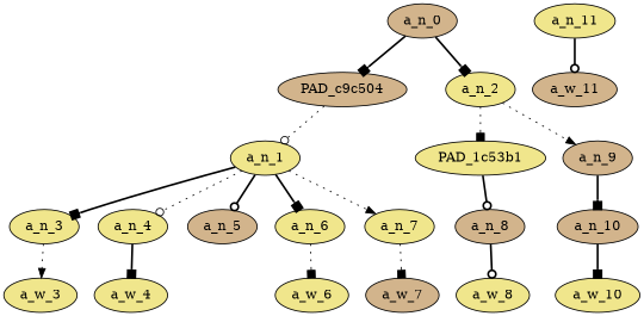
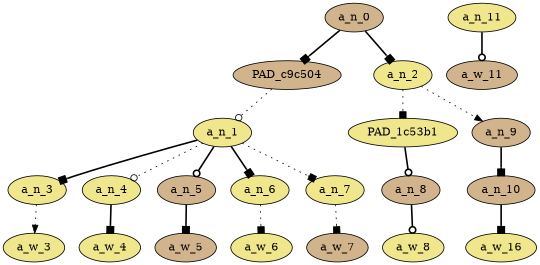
  strict digraph {
    node [div_dir=1 fillcolor=khaki index=0 level=1 style=filled text_span="[5]" value=0.63737632]
    edge [arrowhead=box style=bold]
    a_n_0 [fillcolor=tan level=4 text_span="[0, 1, 2, 3, 4, 5, 6, 7]" value=1.00000002]
    PAD_c9c504 [fillcolor=tan level=3 text_span="[0, 1, 2, 3, 4]"]
    a_n_2 [index=1 level=3 text_span="[5, 6, 7]" value=0.36136102]
    a_n_1 [level=2 text_span="[0, 1, 2, 3, 4]"]
    PAD_1c53b1 [index=1 level=2 value=0.05123168]
    a_n_9 [fillcolor=tan index=2 level=2 text_span="[6, 7]" value=0.30985108]
    a_n_3 [text_span="[0]" value=0.06480785]
    a_n_4 [index=1 text_span="[1]" value=0.13843113]
    a_n_5 [fillcolor=tan index=2 text_span="[2]" value=0.30879397]
    a_n_6 [div_dir=-1 index=3 text_span="[3]" value=0.05422430]
    a_n_7 [index=4 text_span="[4]" value=0.06974566]
    a_n_8 [fillcolor=tan index=5 value=0.05123168]
    a_n_10 [div_dir=-1 fillcolor=tan index=6 text_span="[6]" value=0.05667739]
    a_w_3 [div_dir=0 level=0 text_span="[0]" value=the]
    a_w_4 [div_dir=0 index=1 level=0 text_span="[1]" value=koch]
+   a_w_5 [div_dir=0 fillcolor=tan index=2 level=0 text_span="[2]" value=faggots]
    a_w_6 [div_dir=0 index=3 level=0 text_span="[3]" value=and]
    a_w_7 [div_dir=0 fillcolor=tan index=4 level=0 text_span="[4]" value=friends]
    a_w_8 [div_dir=0 index=5 level=0 value=should]
-   a_w_10 [div_dir=0 index=6 level=0 text_span="[6]" value=be]
+   a_w_10 [div_dir=0 index=6 level=0 text_span="[6]" value=be label=a_w_16]
    a_n_11 [index=7 text_span="[7]" value=0.25291888]
    a_w_11 [div_dir=0 fillcolor=tan index=7 level=0 text_span="[7]" value=ovened]
    a_n_0 -> PAD_c9c504
    a_n_0 -> a_n_2
    PAD_c9c504 -> a_n_1 [arrowhead=odot style=dotted]
    a_n_2 -> PAD_1c53b1 [style=dotted]
    a_n_2 -> a_n_9 [arrowhead=normal style=dotted]
    a_n_1 -> a_n_3
    a_n_1 -> a_n_4 [arrowhead=odot style=dotted]
    a_n_1 -> a_n_5 [arrowhead=odot]
    a_n_1 -> a_n_6
-   a_n_1 -> a_n_7 [arrowhead=normal style=dotted]
+   a_n_1 -> a_n_7 [style=dotted]
    PAD_1c53b1 -> a_n_8 [arrowhead=odot]
    a_n_9 -> a_n_10
    a_n_3 -> a_w_3 [arrowhead=normal style=dotted]
    a_n_4 -> a_w_4
+   a_n_5 -> a_w_5
    a_n_6 -> a_w_6 [style=dotted]
    a_n_7 -> a_w_7 [style=dotted]
    a_n_8 -> a_w_8 [arrowhead=odot]
    a_n_10 -> a_w_10
    a_n_11 -> a_w_11 [arrowhead=odot]
  }
